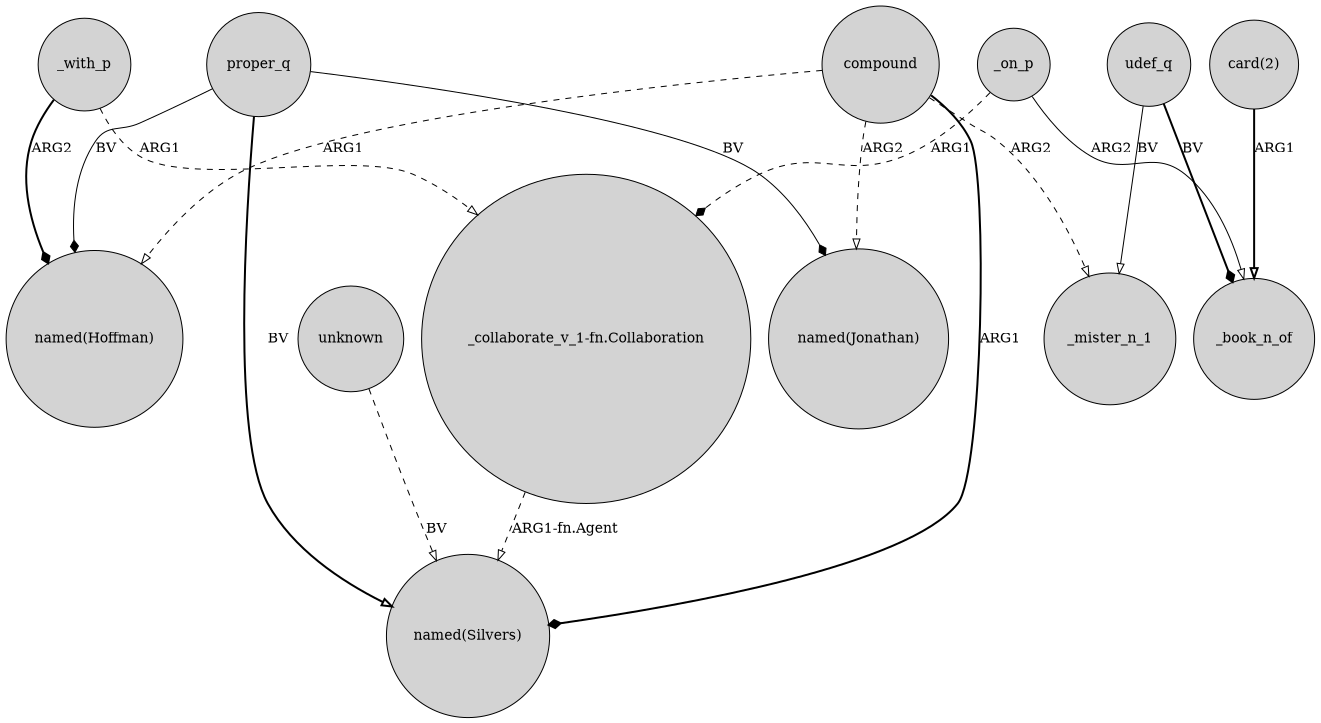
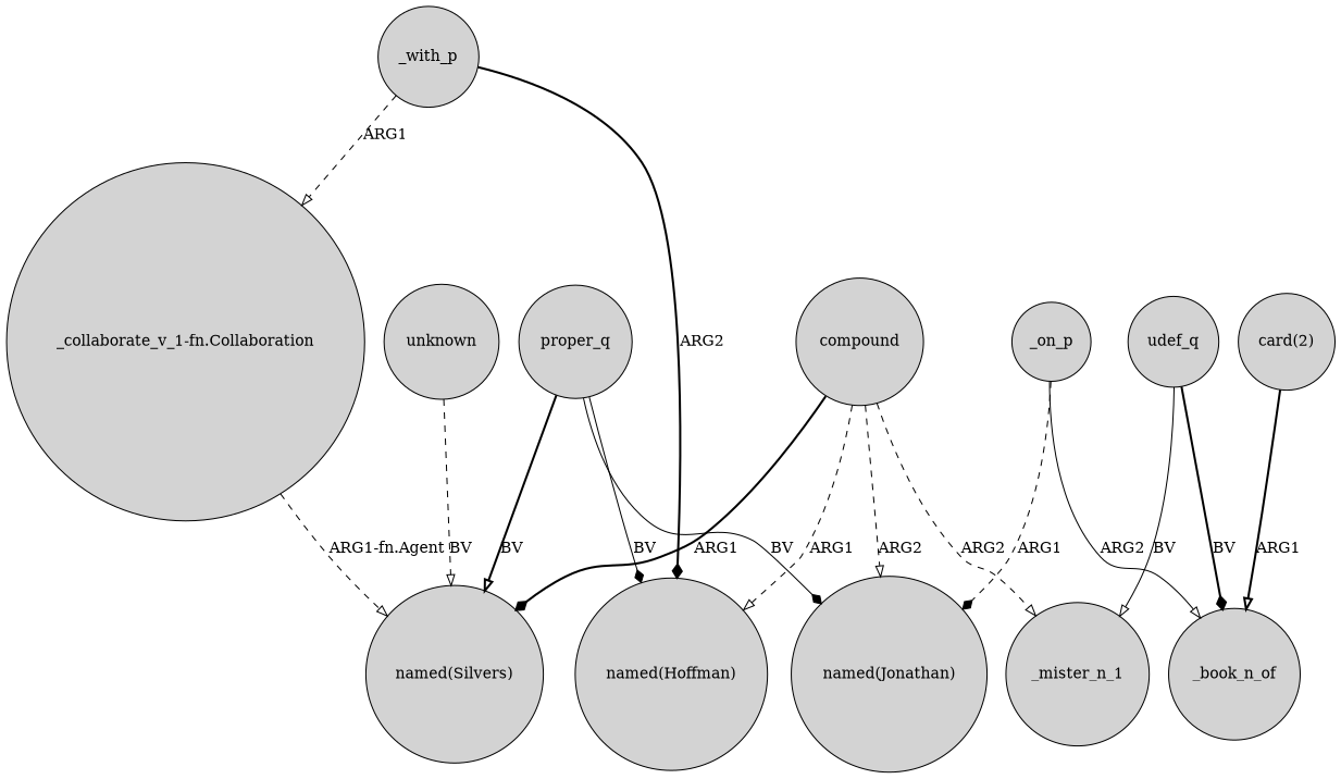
  digraph {
    node [shape=circle style=filled]
    edge [arrowhead=onormal style=dashed]
    _with_p
    "_collaborate_v_1-fn.Collaboration"
    "named(Hoffman)"
    "named(Silvers)"
    compound
    _mister_n_1
    "named(Jonathan)"
    udef_q
    _book_n_of
    _on_p
    "card(2)"
    unknown
    proper_q
    _with_p -> "_collaborate_v_1-fn.Collaboration" [label=ARG1]
    _with_p -> "named(Hoffman)" [arrowhead=diamond label=ARG2 style=bold]
    "_collaborate_v_1-fn.Collaboration" -> "named(Silvers)" [label="ARG1-fn.Agent"]
    compound -> "named(Hoffman)" [label=ARG1]
    compound -> "named(Silvers)" [arrowhead=diamond label=ARG1 style=bold]
    compound -> _mister_n_1 [label=ARG2]
    compound -> "named(Jonathan)" [label=ARG2]
    udef_q -> _mister_n_1 [label=BV style=solid]
    udef_q -> _book_n_of [arrowhead=diamond label=BV style=bold]
-   _on_p -> "_collaborate_v_1-fn.Collaboration" [arrowhead=diamond label=ARG1]
+   _on_p -> "named(Jonathan)" [arrowhead=diamond label=ARG1]
    _on_p -> _book_n_of [label=ARG2 style=solid]
    "card(2)" -> _book_n_of [label=ARG1 style=bold]
    unknown -> "named(Silvers)" [label=BV]
    proper_q -> "named(Hoffman)" [arrowhead=diamond label=BV style=solid]
    proper_q -> "named(Silvers)" [label=BV style=bold]
    proper_q -> "named(Jonathan)" [arrowhead=diamond label=BV style=solid]
  }
